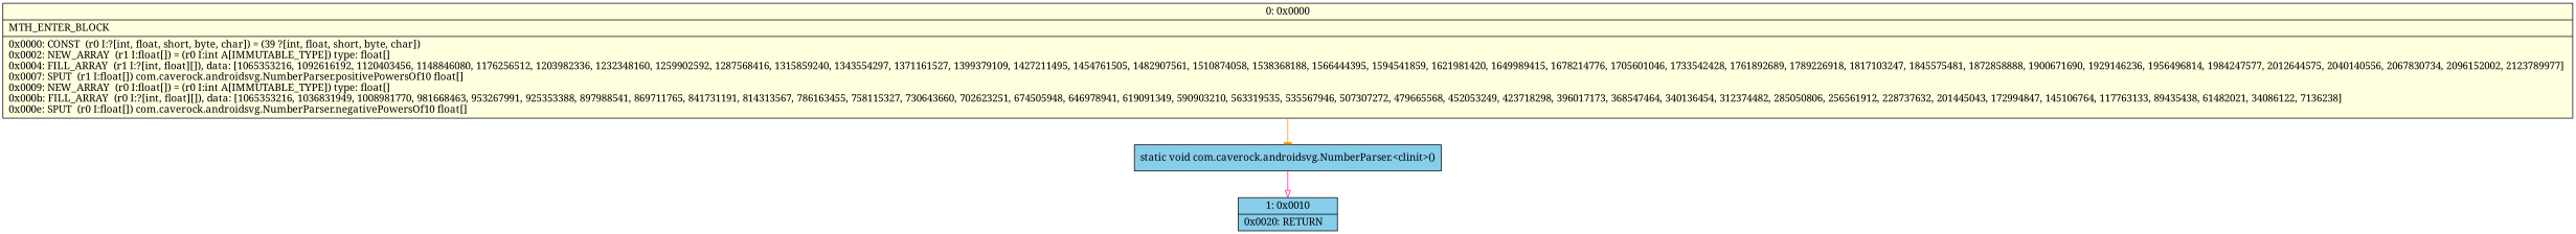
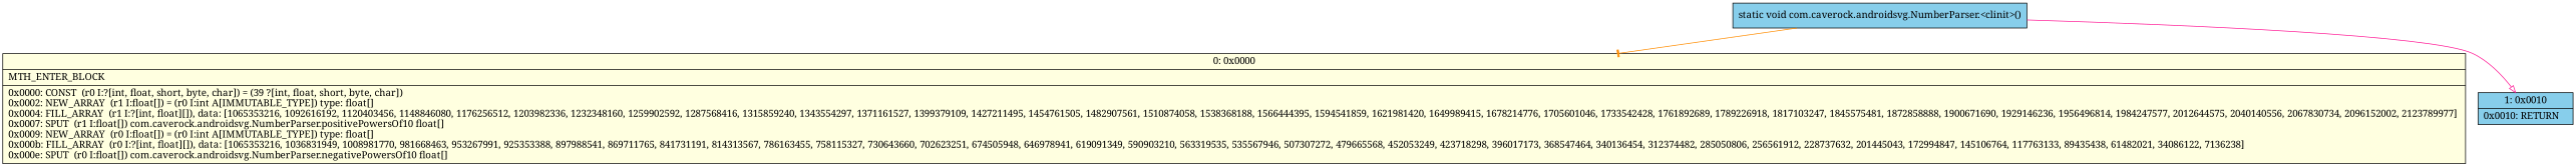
  digraph {
    fontname="Noto Serif"
    node [fillcolor=skyblue fontname="Noto Serif" shape=record style=filled]
    edge [fontname="Noto Serif"]
    n1 [fillcolor=lightyellow label="{0\:\ 0x0000|MTH_ENTER_BLOCK\l|0x0000: CONST  (r0 I:?[int, float, short, byte, char]) = (39 ?[int, float, short, byte, char]) \l0x0002: NEW_ARRAY  (r1 I:float[]) = (r0 I:int A[IMMUTABLE_TYPE]) type: float[] \l0x0004: FILL_ARRAY  (r1 I:?[int, float][]), data: [1065353216, 1092616192, 1120403456, 1148846080, 1176256512, 1203982336, 1232348160, 1259902592, 1287568416, 1315859240, 1343554297, 1371161527, 1399379109, 1427211495, 1454761505, 1482907561, 1510874058, 1538368188, 1566444395, 1594541859, 1621981420, 1649989415, 1678214776, 1705601046, 1733542428, 1761892689, 1789226918, 1817103247, 1845575481, 1872858888, 1900671690, 1929146236, 1956496814, 1984247577, 2012644575, 2040140556, 2067830734, 2096152002, 2123789977] \l0x0007: SPUT  (r1 I:float[]) com.caverock.androidsvg.NumberParser.positivePowersOf10 float[] \l0x0009: NEW_ARRAY  (r0 I:float[]) = (r0 I:int A[IMMUTABLE_TYPE]) type: float[] \l0x000b: FILL_ARRAY  (r0 I:?[int, float][]), data: [1065353216, 1036831949, 1008981770, 981668463, 953267991, 925353388, 897988541, 869711765, 841731191, 814313567, 786163455, 758115327, 730643660, 702623251, 674505948, 646978941, 619091349, 590903210, 563319535, 535567946, 507307272, 479665568, 452053249, 423718298, 396017173, 368547464, 340136454, 312374482, 285050806, 256561912, 228737632, 201445043, 172994847, 145106764, 117763133, 89435438, 61482021, 34086122, 7136238] \l0x000e: SPUT  (r0 I:float[]) com.caverock.androidsvg.NumberParser.negativePowersOf10 float[] \l}"]
-   n2 [label="{1\:\ 0x0010|0x0020: RETURN   \l}"]
+   n2 [label="{1\:\ 0x0010|0x0010: RETURN   \l}"]
    n3 [label="{static void com.caverock.androidsvg.NumberParser.\<clinit\>() }"]
-   n1 -> n3 [arrowhead=tee color=darkorange]
+   n3 -> n1 [arrowhead=tee color=darkorange]
    n3 -> n2 [arrowhead=onormal color=deeppink]
  }
